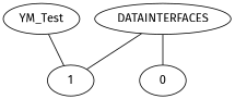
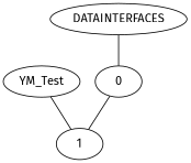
  graph {
    fontname="Fira Sans"
    node [fontname="Fira Sans"]
    edge [fontname="Fira Sans"]
    YM_Test
    1
    DATAINTERFACES
    0
    YM_Test -- 1
-   DATAINTERFACES -- 1
+   0 -- 1
    DATAINTERFACES -- 0
  }
